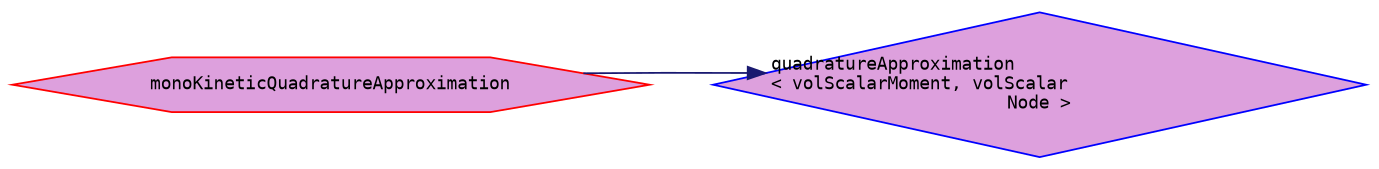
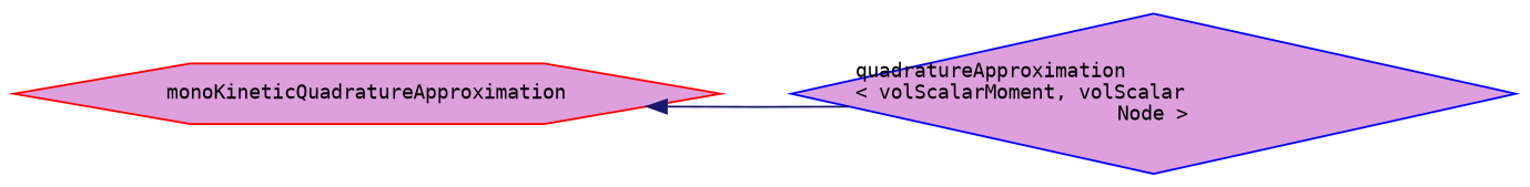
  digraph {
    rankdir=LR
    fontname="DejaVu Sans Mono"
    node [fillcolor=plum fontname="DejaVu Sans Mono" fontsize=10 style=filled]
    n1 [color=red fontcolor=black height=0.2 label=monoKineticQuadratureApproximation shape=hexagon width=0.4]
    n2 [color=blue height=0.2 label="quadratureApproximation\l\< volScalarMoment, volScalar\lNode \>" shape=diamond width=0.4]
-   n2 -> n1 [color=midnightblue dir=back fontname="DejaVu Sans Mono" fontsize=10 labelfontname=Helvetica labelfontsize=10 style=solid]
+   n1 -> n2 [color=midnightblue dir=back fontname="DejaVu Sans Mono" fontsize=10 labelfontname=Helvetica labelfontsize=10 style=solid]
  }
